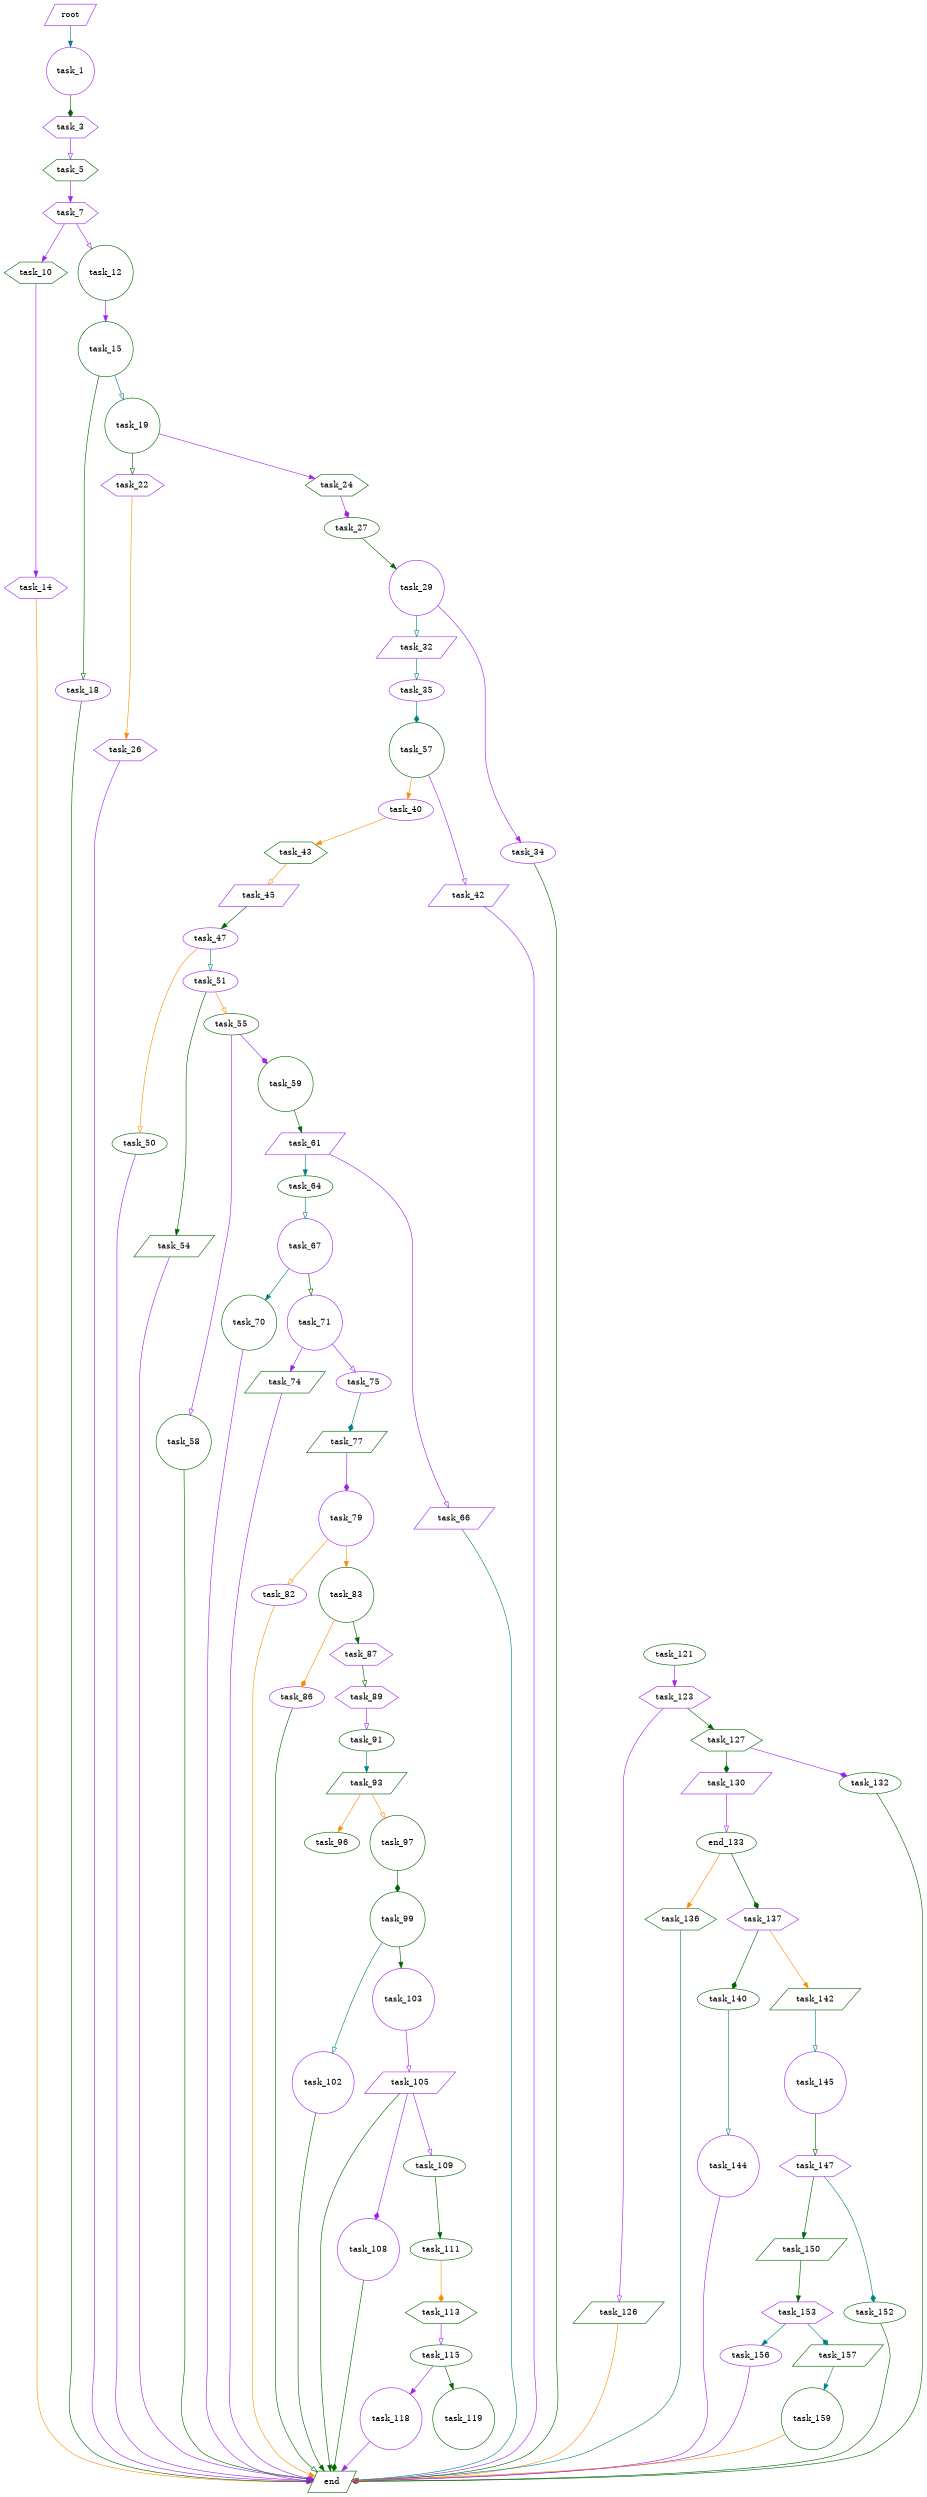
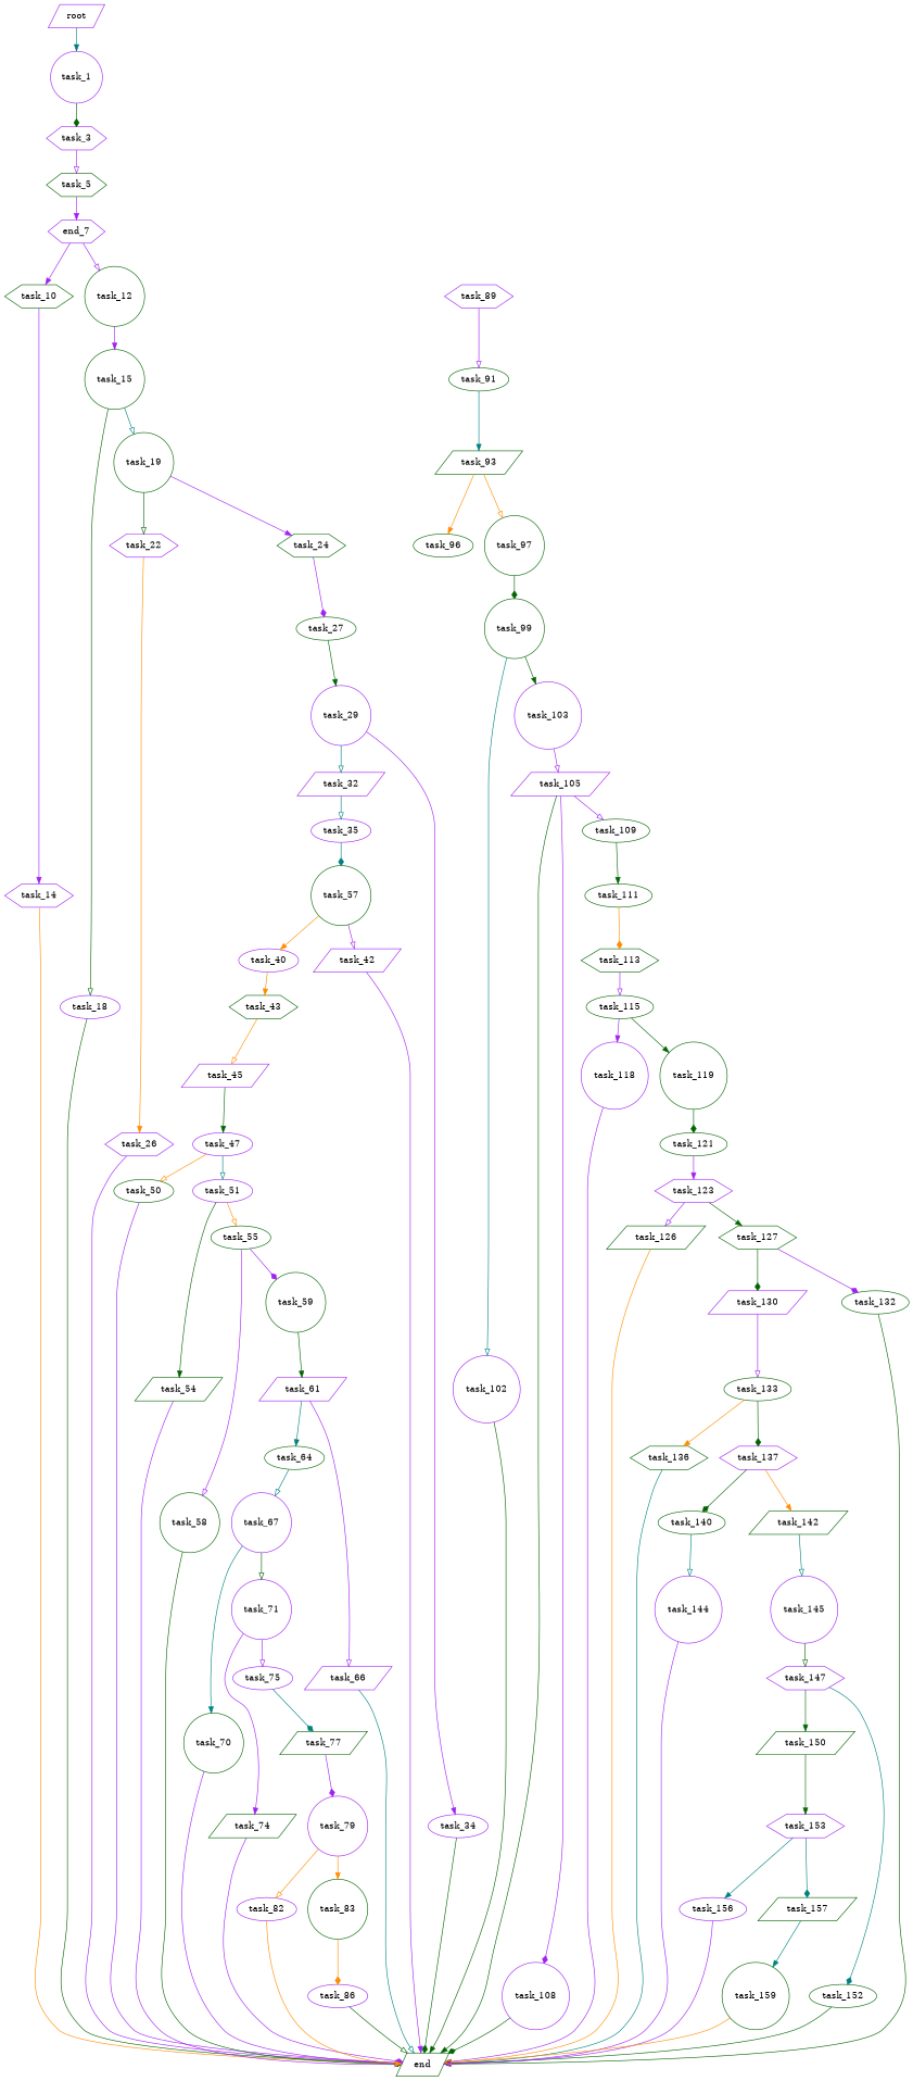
  digraph {
    node [color=darkgreen shape=ellipse]
    edge [arrowhead=normal color=purple]
    root [color=purple shape=parallelogram]
    task_1 [color=purple shape=circle]
    task_3 [color=purple shape=hexagon]
    task_5 [shape=hexagon]
-   task_7 [color=purple shape=hexagon]
+   task_7 [color=purple shape=hexagon label=end_7]
    task_10 [shape=hexagon]
    task_12 [shape=circle]
    task_14 [color=purple shape=hexagon]
    task_15 [shape=circle]
    end [shape=parallelogram]
    task_18 [color=purple]
    task_19 [shape=circle]
    task_22 [color=purple shape=hexagon]
    task_24 [shape=hexagon]
    task_26 [color=purple shape=hexagon]
    task_27
    task_29 [color=purple shape=circle]
    task_32 [color=purple shape=parallelogram]
    task_34 [color=purple]
    task_35 [color=purple]
    n21 [label=task_57 shape=circle]
    task_40 [color=purple]
    task_42 [color=purple shape=parallelogram]
    task_43 [shape=hexagon]
    task_45 [color=purple shape=parallelogram]
    task_47 [color=purple]
    task_50
    task_51 [color=purple]
    task_54 [shape=parallelogram]
    task_55
    task_58 [shape=circle]
    task_59 [shape=circle]
    task_61 [color=purple shape=parallelogram]
    task_64
    task_66 [color=purple shape=parallelogram]
    task_67 [color=purple shape=circle]
    task_70 [shape=circle]
    task_71 [color=purple shape=circle]
    task_74 [shape=parallelogram]
    task_75 [color=purple]
    task_77 [shape=parallelogram]
    task_79 [color=purple shape=circle]
    task_82 [color=purple]
    task_83 [shape=circle]
    task_86 [color=purple]
-   task_87 [color=purple shape=hexagon]
    task_89 [color=purple shape=hexagon]
    task_91
    task_93 [shape=parallelogram]
    task_96
    task_97 [shape=circle]
    task_99 [shape=circle]
    task_102 [color=purple shape=circle]
    task_103 [color=purple shape=circle]
    task_105 [color=purple shape=parallelogram]
    task_108 [color=purple shape=circle]
    task_109
    task_111
    task_113 [shape=hexagon]
    task_115
    task_118 [color=purple shape=circle]
    task_119 [shape=circle]
    task_121
    task_123 [color=purple shape=hexagon]
    task_126 [shape=parallelogram]
    task_127 [shape=hexagon]
    task_130 [color=purple shape=parallelogram]
    task_132
-   task_133 [label=end_133]
+   task_133
    task_136 [shape=hexagon]
    task_137 [color=purple shape=hexagon]
    task_140
    task_142 [shape=parallelogram]
    task_144 [color=purple shape=circle]
    task_145 [color=purple shape=circle]
    task_147 [color=purple shape=hexagon]
    task_150 [shape=parallelogram]
    task_152
    task_153 [color=purple shape=hexagon]
    task_156 [color=purple]
    task_157 [shape=parallelogram]
    task_159 [shape=circle]
    root -> task_1 [color=teal]
    task_1 -> task_3 [arrowhead=diamond color=darkgreen]
    task_3 -> task_5 [arrowhead=onormal]
    task_5 -> task_7
    task_7 -> task_10
    task_7 -> task_12 [arrowhead=onormal]
    task_10 -> task_14
    task_12 -> task_15
    task_14 -> end [arrowhead=diamond color=darkorange]
    task_15 -> task_18 [arrowhead=onormal color=darkgreen]
    task_15 -> task_19 [arrowhead=onormal color=teal]
    task_18 -> end [color=darkgreen]
    task_19 -> task_22 [arrowhead=onormal color=darkgreen]
    task_19 -> task_24
    task_22 -> task_26 [color=darkorange]
    task_24 -> task_27 [arrowhead=diamond]
    task_26 -> end [arrowhead=onormal]
    task_27 -> task_29 [color=darkgreen]
    task_29 -> task_32 [arrowhead=onormal color=teal]
    task_29 -> task_34
    task_32 -> task_35 [arrowhead=onormal color=teal]
    task_34 -> end [arrowhead=diamond color=darkgreen]
    task_35 -> n21 [arrowhead=diamond color=teal]
    n21 -> task_40 [color=darkorange]
    n21 -> task_42 [arrowhead=onormal]
    task_40 -> task_43 [color=darkorange]
    task_42 -> end
    task_43 -> task_45 [arrowhead=onormal color=darkorange]
    task_45 -> task_47 [color=darkgreen]
    task_47 -> task_50 [arrowhead=onormal color=darkorange]
    task_47 -> task_51 [arrowhead=onormal color=teal]
    task_50 -> end [arrowhead=onormal]
    task_51 -> task_54 [color=darkgreen]
    task_51 -> task_55 [arrowhead=onormal color=darkorange]
    task_54 -> end
    task_55 -> task_58 [arrowhead=onormal]
    task_55 -> task_59 [arrowhead=diamond]
    task_58 -> end [arrowhead=diamond color=darkgreen]
    task_59 -> task_61 [color=darkgreen]
    task_61 -> task_64 [color=teal]
    task_61 -> task_66 [arrowhead=onormal]
    task_64 -> task_67 [arrowhead=onormal color=teal]
    task_66 -> end [arrowhead=onormal color=teal]
    task_67 -> task_70 [color=teal]
    task_67 -> task_71 [arrowhead=onormal color=darkgreen]
    task_70 -> end [arrowhead=onormal]
    task_71 -> task_74
    task_71 -> task_75 [arrowhead=onormal]
    task_74 -> end [arrowhead=diamond]
    task_75 -> task_77 [arrowhead=diamond color=teal]
    task_77 -> task_79 [arrowhead=diamond]
    task_79 -> task_82 [arrowhead=onormal color=darkorange]
    task_79 -> task_83 [color=darkorange]
    task_82 -> end [color=darkorange]
    task_83 -> task_86 [arrowhead=diamond color=darkorange]
-   task_83 -> task_87 [color=darkgreen]
    task_86 -> end [arrowhead=onormal color=darkgreen]
-   task_87 -> task_89 [arrowhead=onormal color=darkgreen]
    task_89 -> task_91 [arrowhead=onormal]
    task_91 -> task_93 [color=teal]
    task_93 -> task_96 [color=darkorange]
    task_93 -> task_97 [arrowhead=onormal color=darkorange]
    task_97 -> task_99 [arrowhead=diamond color=darkgreen]
    task_99 -> task_102 [arrowhead=onormal color=teal]
    task_99 -> task_103 [color=darkgreen]
    task_102 -> end [color=darkgreen]
    task_103 -> task_105 [arrowhead=onormal]
    task_105 -> end [color=darkgreen]
    task_105 -> task_108 [arrowhead=diamond]
    task_105 -> task_109 [arrowhead=onormal]
    task_108 -> end [arrowhead=diamond color=darkgreen]
    task_109 -> task_111 [color=darkgreen]
    task_111 -> task_113 [arrowhead=diamond color=darkorange]
    task_113 -> task_115 [arrowhead=onormal]
    task_115 -> task_118
    task_115 -> task_119 [color=darkgreen]
    task_118 -> end
+   task_119 -> task_121 [arrowhead=diamond color=darkgreen]
    task_121 -> task_123
    task_123 -> task_126 [arrowhead=onormal]
    task_123 -> task_127 [color=darkgreen]
    task_126 -> end [arrowhead=diamond color=darkorange]
    task_127 -> task_130 [arrowhead=diamond color=darkgreen]
    task_127 -> task_132 [arrowhead=diamond]
    task_130 -> task_133 [arrowhead=onormal]
    task_132 -> end [color=darkgreen]
    task_133 -> task_136 [color=darkorange]
    task_133 -> task_137 [arrowhead=diamond color=darkgreen]
    task_136 -> end [color=teal]
    task_137 -> task_140 [arrowhead=diamond color=darkgreen]
    task_137 -> task_142 [color=darkorange]
    task_140 -> task_144 [arrowhead=onormal color=teal]
    task_142 -> task_145 [arrowhead=onormal color=teal]
    task_144 -> end
    task_145 -> task_147 [arrowhead=onormal color=darkgreen]
    task_147 -> task_150 [color=darkgreen]
    task_147 -> task_152 [arrowhead=diamond color=teal]
    task_150 -> task_153 [color=darkgreen]
    task_152 -> end [arrowhead=diamond color=darkgreen]
    task_153 -> task_156 [color=teal]
    task_153 -> task_157 [arrowhead=diamond color=teal]
    task_156 -> end
    task_157 -> task_159 [color=teal]
    task_159 -> end [arrowhead=onormal color=darkorange]
  }
